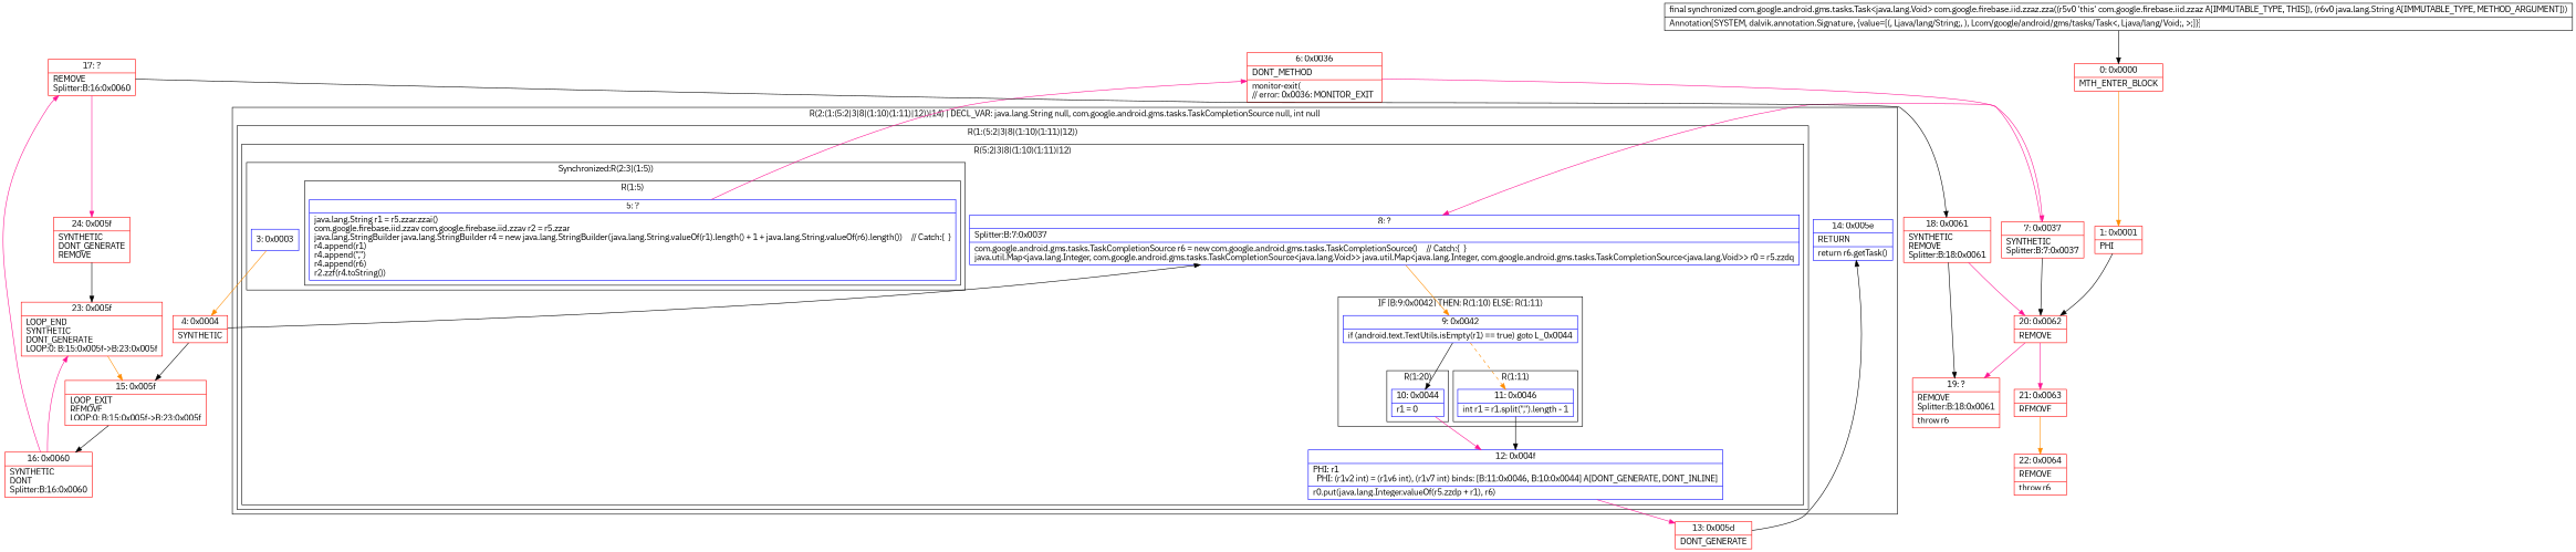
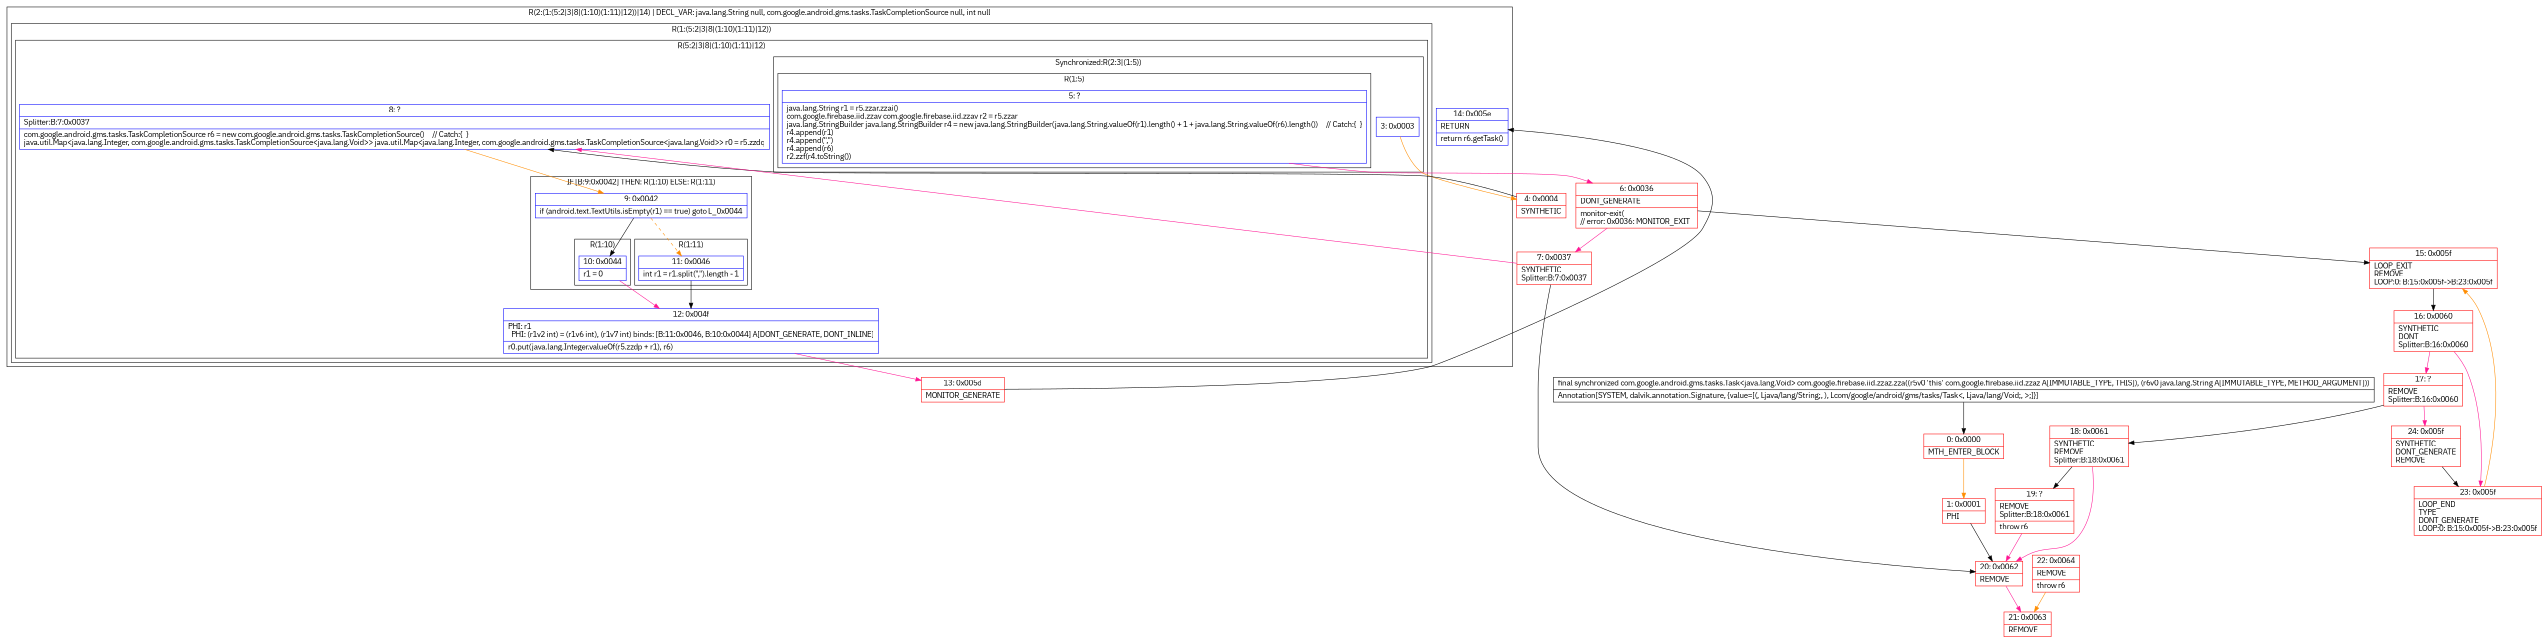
  digraph {
    fontname="IBM Plex Sans"
    node [color=red fontname="IBM Plex Sans" shape=record]
    edge [color=black fontname="IBM Plex Sans"]
    n1 [color=blue label="{5\:\ ?|java.lang.String r1 = r5.zzar.zzai()\lcom.google.firebase.iid.zzav com.google.firebase.iid.zzav r2 = r5.zzar\ljava.lang.StringBuilder java.lang.StringBuilder r4 = new java.lang.StringBuilder(java.lang.String.valueOf(r1).length() + 1 + java.lang.String.valueOf(r6).length())     \/\/ Catch:\{  \}\lr4.append(r1)\lr4.append(\",\")\lr4.append(r6)\lr2.zzf(r4.toString())\l}"]
    n2 [color=blue label="{3\:\ 0x0003}"]
    n3 [color=blue label="{10\:\ 0x0044|r1 = 0\l}"]
    n4 [color=blue label="{11\:\ 0x0046|int r1 = r1.split(\",\").length \- 1\l}"]
    n5 [color=blue label="{9\:\ 0x0042|if (android.text.TextUtils.isEmpty(r1) == true) goto L_0x0044\l}"]
    n6 [color=blue label="{8\:\ ?|Splitter:B:7:0x0037\l|com.google.android.gms.tasks.TaskCompletionSource r6 = new com.google.android.gms.tasks.TaskCompletionSource()     \/\/ Catch:\{  \}\ljava.util.Map\<java.lang.Integer, com.google.android.gms.tasks.TaskCompletionSource\<java.lang.Void\>\> java.util.Map\<java.lang.Integer, com.google.android.gms.tasks.TaskCompletionSource\<java.lang.Void\>\> r0 = r5.zzdq\l}"]
    n7 [color=blue label="{12\:\ 0x004f|PHI: r1 \l  PHI: (r1v2 int) = (r1v6 int), (r1v7 int) binds: [B:11:0x0046, B:10:0x0044] A[DONT_GENERATE, DONT_INLINE]\l|r0.put(java.lang.Integer.valueOf(r5.zzdp + r1), r6)\l}"]
    n8 [color=blue label="{14\:\ 0x005e|RETURN\l|return r6.getTask()\l}"]
-   n9 [label="{6\:\ 0x0036|DONT_METHOD\l|monitor\-exit(\l\/\/ error: 0x0036: MONITOR_EXIT  \l}"]
+   n9 [label="{6\:\ 0x0036|DONT_GENERATE\l|monitor\-exit(\l\/\/ error: 0x0036: MONITOR_EXIT  \l}"]
    n10 [label="{4\:\ 0x0004|SYNTHETIC\l}"]
-   n11 [label="{13\:\ 0x005d|DONT_GENERATE\l}"]
+   n11 [label="{13\:\ 0x005d|MONITOR_GENERATE\l}"]
    n12 [label="{15\:\ 0x005f|LOOP_EXIT\lREMOVE\lLOOP:0: B:15:0x005f\-\>B:23:0x005f\l}"]
    n13 [label="{7\:\ 0x0037|SYNTHETIC\lSplitter:B:7:0x0037\l}"]
    n14 [label="{0\:\ 0x0000|MTH_ENTER_BLOCK\l}"]
    n15 [label="{1\:\ 0x0001|PHI\l}"]
    n16 [label="{20\:\ 0x0062|REMOVE\l}"]
    n17 [label="{21\:\ 0x0063|REMOVE\l}"]
    n18 [label="{16\:\ 0x0060|SYNTHETIC\lDONT\lSplitter:B:16:0x0060\l}"]
    n19 [label="{17\:\ ?|REMOVE\lSplitter:B:16:0x0060\l}"]
-   n20 [label="{23\:\ 0x005f|LOOP_END\lSYNTHETIC\lDONT_GENERATE\lLOOP:0: B:15:0x005f\-\>B:23:0x005f\l}"]
+   n20 [label="{23\:\ 0x005f|LOOP_END\lTYPE\lDONT_GENERATE\lLOOP:0: B:15:0x005f\-\>B:23:0x005f\l}"]
    n21 [label="{18\:\ 0x0061|SYNTHETIC\lREMOVE\lSplitter:B:18:0x0061\l}"]
    n22 [label="{24\:\ 0x005f|SYNTHETIC\lDONT_GENERATE\lREMOVE\l}"]
    n23 [label="{19\:\ ?|REMOVE\lSplitter:B:18:0x0061\l|throw r6\l}"]
    n24 [label="{22\:\ 0x0064|REMOVE\l|throw r6\l}"]
    n25 [label="{final synchronized com.google.android.gms.tasks.Task\<java.lang.Void\> com.google.firebase.iid.zzaz.zza((r5v0 'this' com.google.firebase.iid.zzaz A[IMMUTABLE_TYPE, THIS]), (r6v0 java.lang.String A[IMMUTABLE_TYPE, METHOD_ARGUMENT]))  | Annotation[SYSTEM, dalvik.annotation.Signature, \{value=[(, Ljava\/lang\/String;, ), Lcom\/google\/android\/gms\/tasks\/Task\<, Ljava\/lang\/Void;, \>;]\}]\l}" color=""]
    subgraph cluster_1 {
      label="R(2:(1:(5:2|3|8|(1:10)(1:11)|12))|14) | DECL_VAR: java.lang.String null, com.google.android.gms.tasks.TaskCompletionSource null, int null\l"
      n8
      subgraph cluster_2 {
        label="R(1:(5:2|3|8|(1:10)(1:11)|12))"
        subgraph cluster_3 {
          label="R(5:2|3|8|(1:10)(1:11)|12)"
          n6
          n7
          subgraph cluster_4 {
            label="Synchronized:R(2:3|(1:5))"
            n2
            subgraph cluster_5 {
              label="R(1:5)"
              n1
            }
          }
          subgraph cluster_6 {
            label="IF [B:9:0x0042] THEN: R(1:10) ELSE: R(1:11)"
            n5
            subgraph cluster_7 {
-             label="R(1:20)"
+             label="R(1:10)"
              n3
            }
            subgraph cluster_8 {
              label="R(1:11)"
              n4
            }
          }
        }
      }
    }
    n1 -> n9 [color=deeppink]
    n2 -> n10 [color=darkorange]
    n3 -> n7 [color=deeppink]
    n4 -> n7
    n5 -> n3
    n5 -> n4 [color=darkorange style=dashed]
    n6 -> n5 [color=darkorange]
    n7 -> n11 [color=deeppink]
    n9 -> n13 [color=deeppink]
    n10 -> n6
-   n10 -> n12
+   n9 -> n12
    n11 -> n8
    n12 -> n18
    n13 -> n6 [color=deeppink]
    n13 -> n16
    n14 -> n15 [color=darkorange]
    n15 -> n16
    n16 -> n17 [color=deeppink]
-   n17 -> n24 [color=darkorange]
+   n24 -> n17 [color=darkorange]
    n18 -> n19 [color=deeppink]
    n18 -> n20 [color=deeppink]
    n19 -> n21
    n19 -> n22 [color=deeppink]
    n20 -> n12 [color=darkorange]
    n21 -> n16 [color=deeppink]
    n21 -> n23
    n22 -> n20
-   n16 -> n23 [color=deeppink]
+   n23 -> n16 [color=deeppink]
    n25 -> n14
  }
